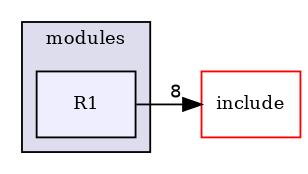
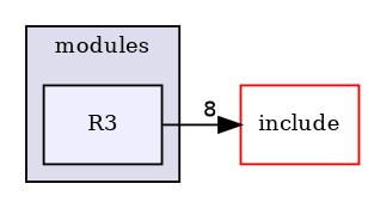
  digraph {
    compound=true
    rankdir=LR
    fontname="DejaVu Serif"
    node [fontname="DejaVu Serif" fontsize=10 shape=box style=filled]
-   n1 [fillcolor="#eeeeff" label=R1 pencolor=black]
+   n1 [fillcolor="#eeeeff" label=R3 pencolor=black]
    n2 [color=red fillcolor=white label=include]
    subgraph cluster_1 {
      bgcolor="#ddddee"
      fontsize=10
      label=modules
      pencolor=black
      n1
    }
    n1 -> n2 [headlabel=8 labeldistance=1.5 labelfontname=Helvetica labelfontsize=10 fontname="DejaVu Serif"]
  }
